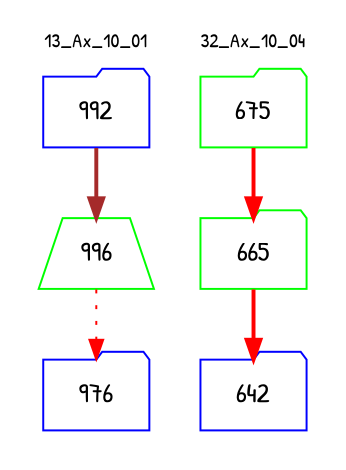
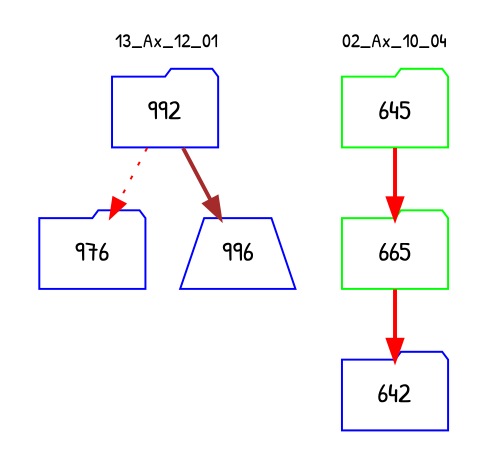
  digraph {
    fontname="Patrick Hand"
    node [color=blue fontname="Patrick Hand" shape=folder]
    edge [color=red fontname="Patrick Hand" style=bold]
    n1 [label=992]
    n2 [label=976]
-   n3 [color=green label=996 shape=trapezium]
+   n3 [label=996 shape=trapezium]
    n4 [color=green label=665]
    n5 [label=642]
-   n6 [color=green label=675]
+   n6 [color=green label=645]
    subgraph cluster_1 {
      color=white
      fontsize=10
-     label="13_Ax_10_01"
+     label="13_Ax_12_01"
      n1
      n2
      n3
    }
    subgraph cluster_2 {
      color=white
      fontsize=10
-     label="32_Ax_10_04"
+     label="02_Ax_10_04"
      n4
      n5
      n6
    }
-   n3 -> n2 [style=dotted]
+   n1 -> n2 [style=dotted]
    n1 -> n3 [color=brown]
    n4 -> n5
    n6 -> n4
  }
